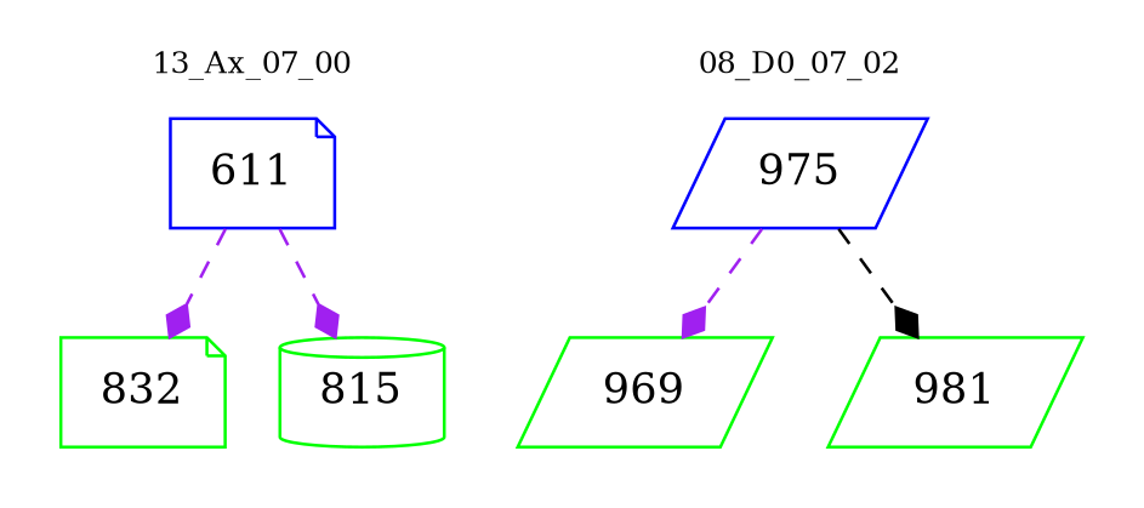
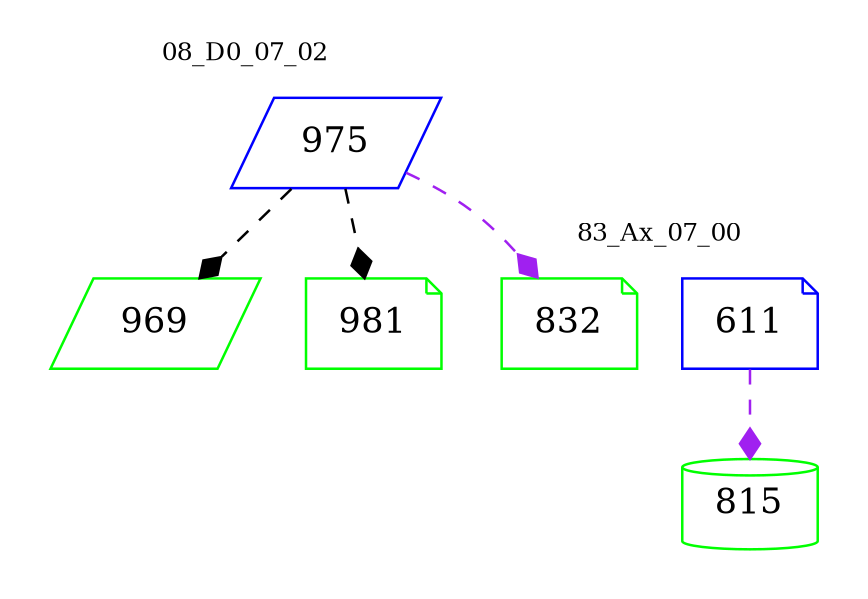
  digraph {
    fontname="DejaVu Serif"
    node [color=green fontname="DejaVu Serif" shape=note]
    edge [arrowhead=diamond color=purple fontname="DejaVu Serif" style=dashed]
    n1 [color=blue label=611]
    n2 [label=832]
    n3 [label=815 shape=cylinder]
    n4 [color=blue label=975 shape=parallelogram]
    n5 [label=969 shape=parallelogram]
-   n6 [label=981 shape=parallelogram]
+   n6 [label=981]
    subgraph cluster_1 {
      color=white
      fontsize=10
-     label="13_Ax_07_00"
+     label="83_Ax_07_00"
      n1
      n2
      n3
    }
    subgraph cluster_2 {
      color=white
      fontsize=10
      label="08_D0_07_02"
      n4
      n5
      n6
    }
-   n1 -> n2
+   n4 -> n2
    n1 -> n3
-   n4 -> n5
+   n4 -> n5 [color=black]
    n4 -> n6 [color=black]
  }
